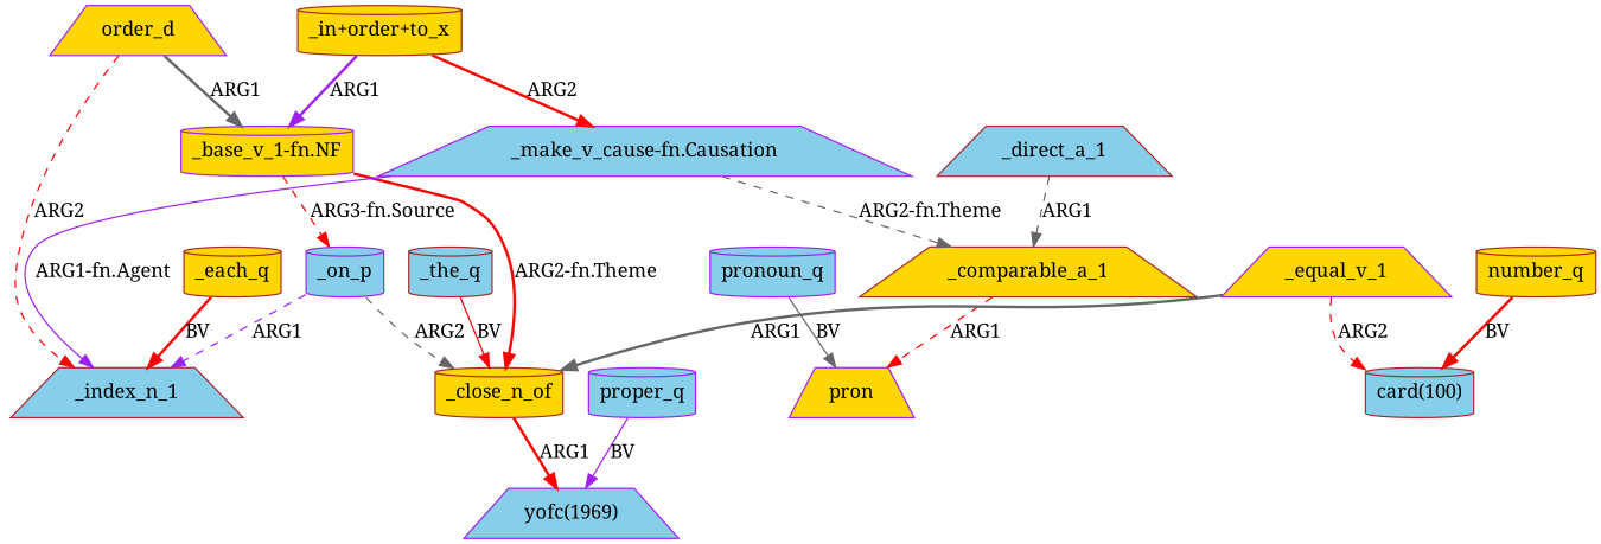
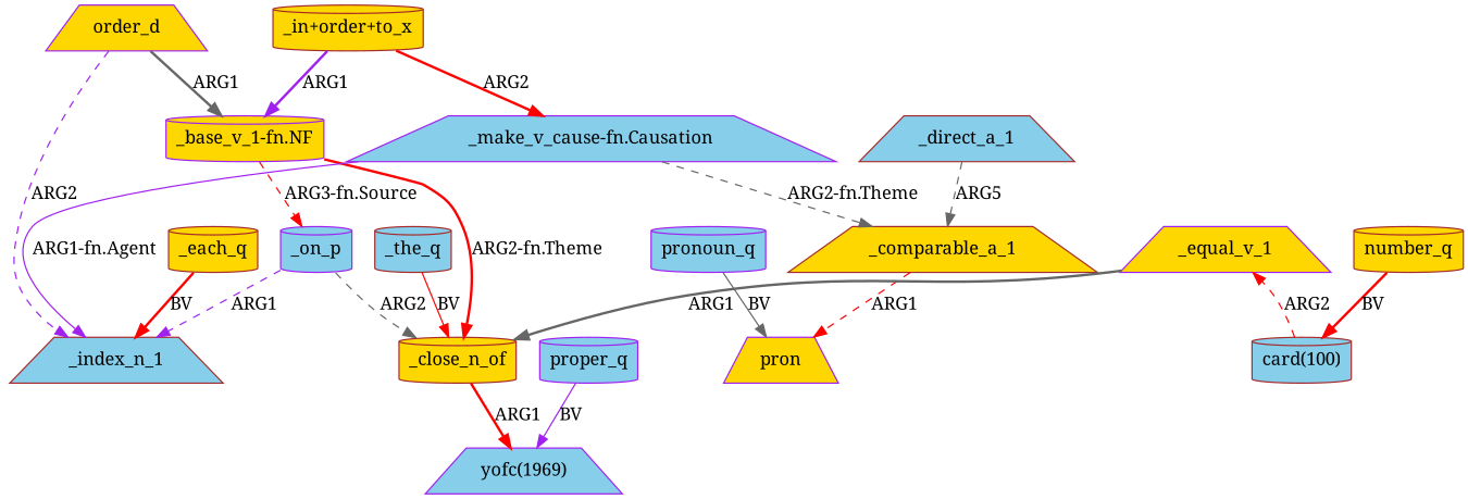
  digraph {
    fontname="Noto Serif"
    node [color=purple fillcolor=gold fontname="Noto Serif" shape=cylinder style=filled]
    edge [color=red fontname="Noto Serif" style=dashed]
    n1 [label=order_d shape=trapezium]
    _index_n_1 [color=brown fillcolor=skyblue shape=trapezium]
    "_base_v_1-fn.NF"
    _close_n_of [color=brown]
    _on_p [fillcolor=skyblue]
    "_in+order+to_x" [color=brown]
    "_make_v_cause-fn.Causation" [fillcolor=skyblue shape=trapezium]
    _comparable_a_1 [color=brown shape=trapezium]
    pron [shape=trapezium]
    _the_q [color=brown fillcolor=skyblue]
    "yofc(1969)" [fillcolor=skyblue shape=trapezium]
    _equal_v_1 [shape=trapezium]
    "card(100)" [color=brown fillcolor=skyblue]
    pronoun_q [fillcolor=skyblue]
    number_q [color=brown]
    _direct_a_1 [color=brown fillcolor=skyblue shape=trapezium]
    proper_q [fillcolor=skyblue]
    _each_q [color=brown]
-   n1 -> _index_n_1 [label=ARG2]
+   n1 -> _index_n_1 [color=purple label=ARG2]
    n1 -> "_base_v_1-fn.NF" [color=gray40 label=ARG1 style=bold]
    "_base_v_1-fn.NF" -> _close_n_of [label="ARG2-fn.Theme" style=bold]
    "_base_v_1-fn.NF" -> _on_p [label="ARG3-fn.Source"]
    _close_n_of -> "yofc(1969)" [label=ARG1 style=bold]
    _on_p -> _index_n_1 [color=purple label=ARG1]
    _on_p -> _close_n_of [color=gray40 label=ARG2]
    "_in+order+to_x" -> "_base_v_1-fn.NF" [color=purple label=ARG1 style=bold]
    "_in+order+to_x" -> "_make_v_cause-fn.Causation" [label=ARG2 style=bold]
    "_make_v_cause-fn.Causation" -> _index_n_1 [color=purple label="ARG1-fn.Agent" style=solid]
    "_make_v_cause-fn.Causation" -> _comparable_a_1 [color=gray40 label="ARG2-fn.Theme"]
    _comparable_a_1 -> pron [label=ARG1]
    _the_q -> _close_n_of [label=BV style=solid]
    _equal_v_1 -> _close_n_of [color=gray40 label=ARG1 style=bold]
-   _equal_v_1 -> "card(100)" [label=ARG2]
+   "card(100)" -> _equal_v_1 [label=ARG2]
    pronoun_q -> pron [color=gray40 label=BV style=solid]
    number_q -> "card(100)" [label=BV style=bold]
-   _direct_a_1 -> _comparable_a_1 [color=gray40 label=ARG1]
+   _direct_a_1 -> _comparable_a_1 [color=gray40 label=ARG5]
    proper_q -> "yofc(1969)" [color=purple label=BV style=solid]
    _each_q -> _index_n_1 [label=BV style=bold]
  }
